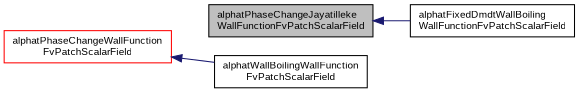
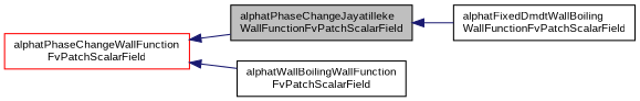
  digraph {
    fontname="Liberation Sans"
    rankdir=LR
    node [color=black fontname="Liberation Sans" fontsize=10 shape=record]
    edge [color=midnightblue dir=back fontname="Liberation Sans" fontsize=10 labelfontname=Helvetica labelfontsize=10 style=solid]
    n1 [fillcolor=grey75 fontcolor=black height=0.2 label="alphatPhaseChangeJayatilleke\lWallFunctionFvPatchScalarField" style=filled width=0.4]
    n2 [height=0.2 label="alphatFixedDmdtWallBoiling\lWallFunctionFvPatchScalarField" width=0.4]
    n3 [height=0.2 label="alphatWallBoilingWallFunction\lFvPatchScalarField" width=0.4]
    n4 [color=red height=0.2 label="alphatPhaseChangeWallFunction\lFvPatchScalarField" width=0.4]
    n1 -> n2
+   n4 -> n1
    n4 -> n3
  }
